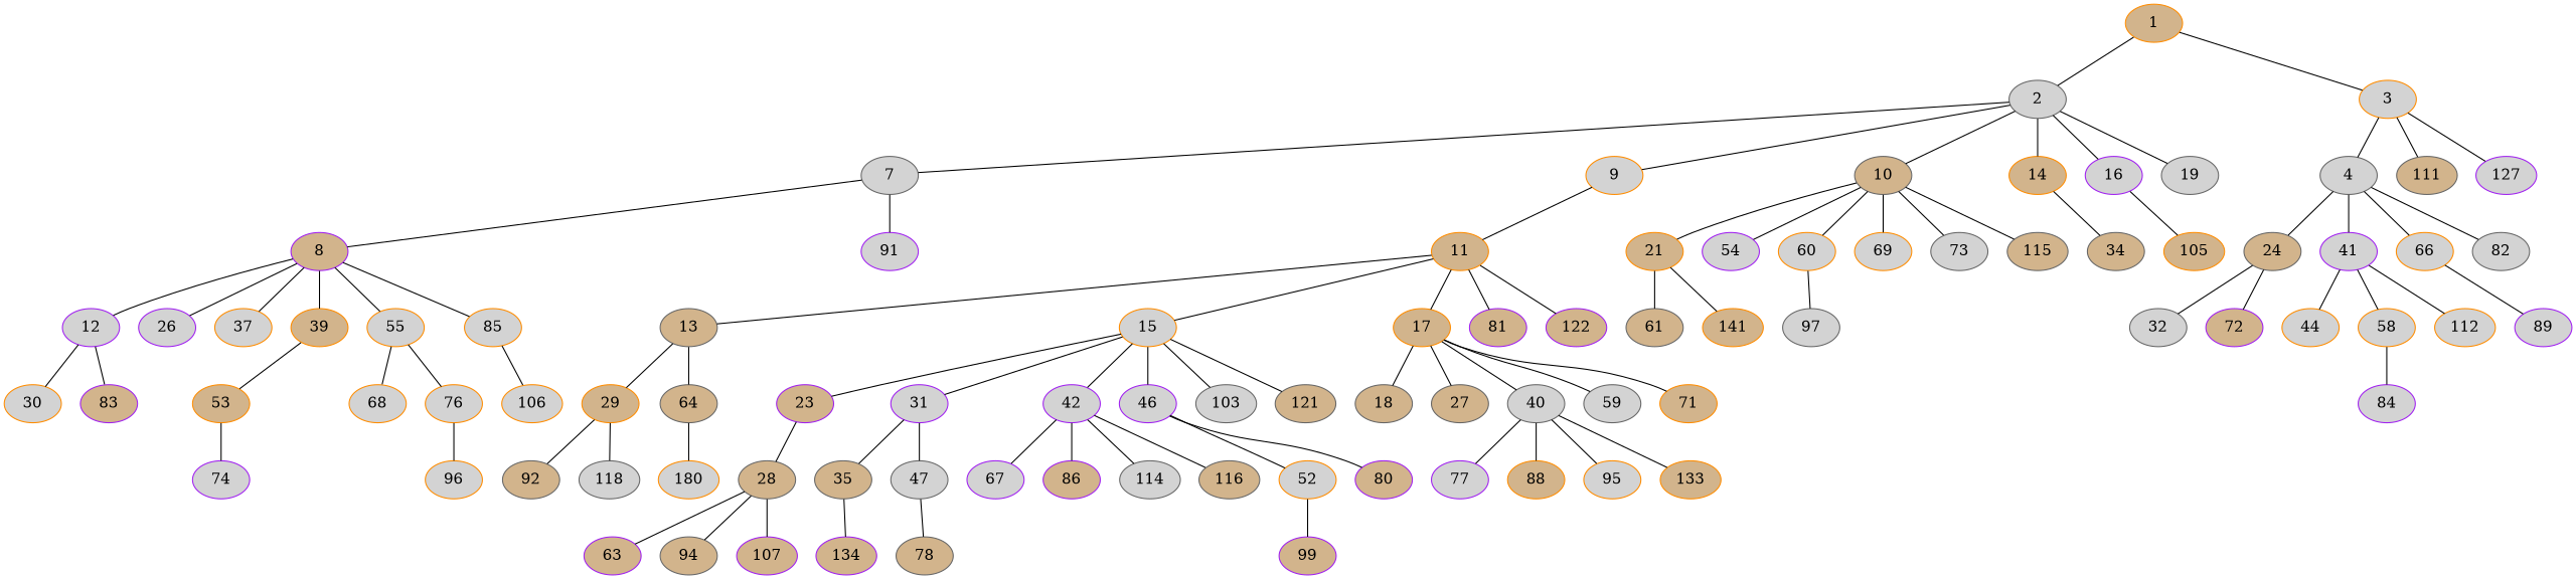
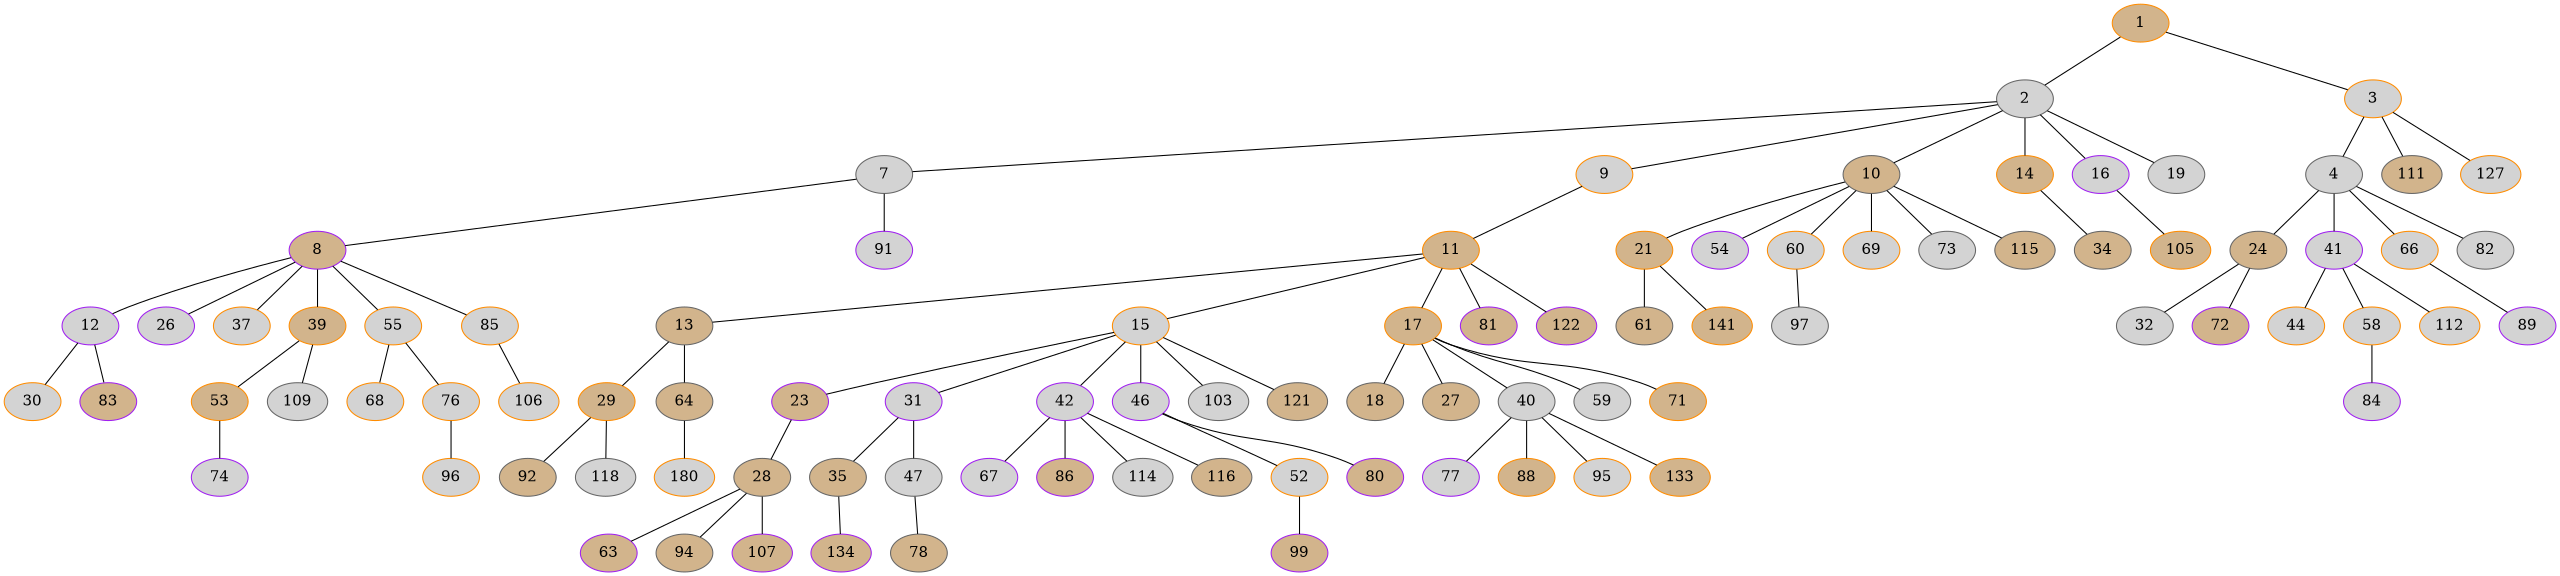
  graph {
    node [color=darkorange fillcolor=lightgrey style=filled]
    1 [fillcolor=tan super="+119"]
    2 [color=gray40 super="+6"]
    3 [super="+5"]
    7 [color=gray40 super="+48"]
    9
    10 [color=gray40 fillcolor=tan super="+45"]
    14 [fillcolor=tan super="+93"]
    16 [color=purple super="+57"]
    19 [color=gray40]
    4 [color=gray40 super="+33"]
    111 [color=gray40 fillcolor=tan]
-   127 [color=purple]
+   127
    8 [color=purple fillcolor=tan super="+22"]
    91 [color=purple super="+136"]
    11 [fillcolor=tan super="+70"]
    21 [fillcolor=tan super="+124"]
    54 [color=purple]
    60
    69
    73 [color=gray40]
    115 [color=gray40 fillcolor=tan]
    34 [color=gray40 fillcolor=tan super="+120"]
    105 [fillcolor=tan]
    24 [color=gray40 fillcolor=tan super="+110"]
    41 [color=purple super="+104"]
    66
    82 [color=gray40]
    32 [color=gray40 super="+132"]
    72 [color=purple fillcolor=tan]
    44 [super="+51"]
    58 [super="+75"]
    112
    89 [color=purple super="+102"]
    12 [color=purple super="+38"]
    26 [color=purple]
    37 [super="+101"]
    39 [fillcolor=tan]
    55 [super="+129"]
    85
    30 [super="+117"]
    83 [color=purple fillcolor=tan]
    53 [fillcolor=tan super="+126"]
+   109 [color=gray40]
    68 [super="+123"]
    76 [super="+98"]
    106
    13 [color=gray40 fillcolor=tan super="+49"]
    15 [super="+25"]
    17 [fillcolor=tan super="+20"]
    81 [color=purple fillcolor=tan]
    122 [color=purple fillcolor=tan]
    61 [color=gray40 fillcolor=tan super="+90"]
    n53 [fillcolor=tan label=141]
    97 [color=gray40]
    29 [fillcolor=tan super="+36"]
    64 [color=gray40 fillcolor=tan super="+135"]
    23 [color=purple fillcolor=tan]
    31 [color=purple super="+128"]
    42 [color=purple super="+56"]
    46 [color=purple]
    103 [color=gray40]
    121 [color=gray40 fillcolor=tan]
    18 [color=gray40 fillcolor=tan]
    27 [color=gray40 fillcolor=tan super="+79"]
    40 [color=gray40 super="+43"]
    59 [color=gray40 super="+65"]
    71 [fillcolor=tan]
    92 [color=gray40 fillcolor=tan super="+100"]
    118 [color=gray40]
    n70 [label=180]
    28 [color=gray40 fillcolor=tan super="+50"]
    35 [color=gray40 fillcolor=tan super="+87"]
    47 [color=gray40 super="+62"]
    67 [color=purple]
    86 [color=purple fillcolor=tan]
    114 [color=gray40]
    116 [color=gray40 fillcolor=tan]
    52
    80 [color=purple fillcolor=tan]
    77 [color=purple]
    88 [fillcolor=tan]
    95
    133 [fillcolor=tan]
    63 [color=purple fillcolor=tan]
    94 [color=gray40 fillcolor=tan]
    107 [color=purple fillcolor=tan]
    134 [color=purple fillcolor=tan]
    78 [color=gray40 fillcolor=tan]
    74 [color=purple super="+113"]
    84 [color=purple super="+108"]
    99 [color=purple fillcolor=tan]
    96
    1 -- 2
    1 -- 3
    2 -- 7
    2 -- 9
    2 -- 10
    2 -- 14
    2 -- 16
    2 -- 19
    3 -- 4
    3 -- 111
    3 -- 127
    7 -- 8
    7 -- 91
    9 -- 11
    10 -- 21
    10 -- 54
    10 -- 60
    10 -- 69
    10 -- 73
    10 -- 115
    14 -- 34
    16 -- 105
    4 -- 24
    4 -- 41
    4 -- 66
    4 -- 82
    8 -- 12
    8 -- 26
    8 -- 37
    8 -- 39
    8 -- 55
    8 -- 85
    11 -- 13
    11 -- 15
    11 -- 17
    11 -- 81
    11 -- 122
    21 -- 61
    21 -- n53
    60 -- 97
    24 -- 32
    24 -- 72
    41 -- 44
    41 -- 58
    41 -- 112
    66 -- 89
    58 -- 84
    12 -- 30
    12 -- 83
    39 -- 53
+   39 -- 109
    55 -- 68
    55 -- 76
    85 -- 106
    53 -- 74
    76 -- 96
    13 -- 29
    13 -- 64
    15 -- 23
    15 -- 31
    15 -- 42
    15 -- 46
    15 -- 103
    15 -- 121
    17 -- 18
    17 -- 27
    17 -- 40
    17 -- 59
    17 -- 71
    29 -- 92
    29 -- 118
    64 -- n70
    23 -- 28
    31 -- 35
    31 -- 47
    42 -- 67
    42 -- 86
    42 -- 114
    42 -- 116
    46 -- 52
    46 -- 80
    40 -- 77
    40 -- 88
    40 -- 95
    40 -- 133
    28 -- 63
    28 -- 94
    28 -- 107
    35 -- 134
    47 -- 78
    52 -- 99
  }
